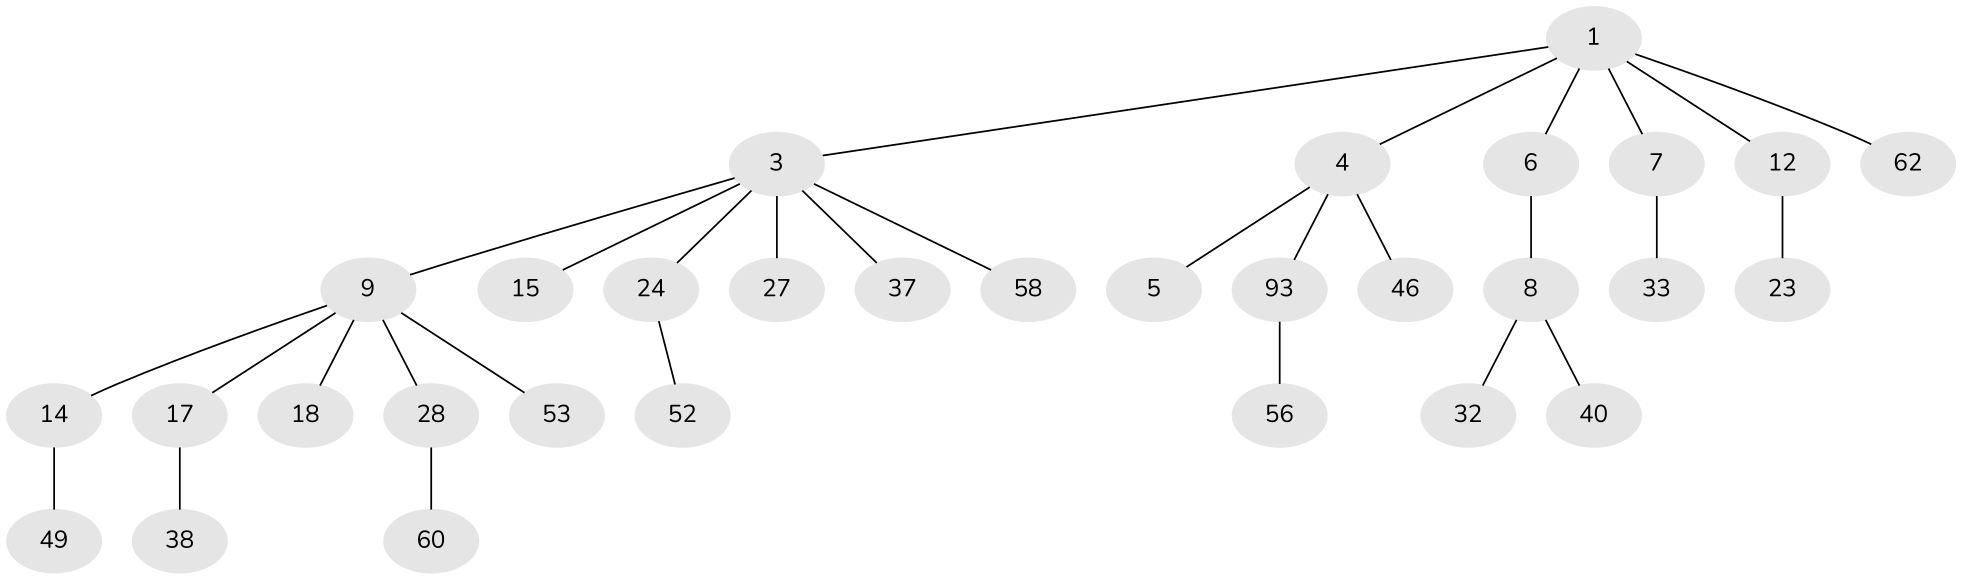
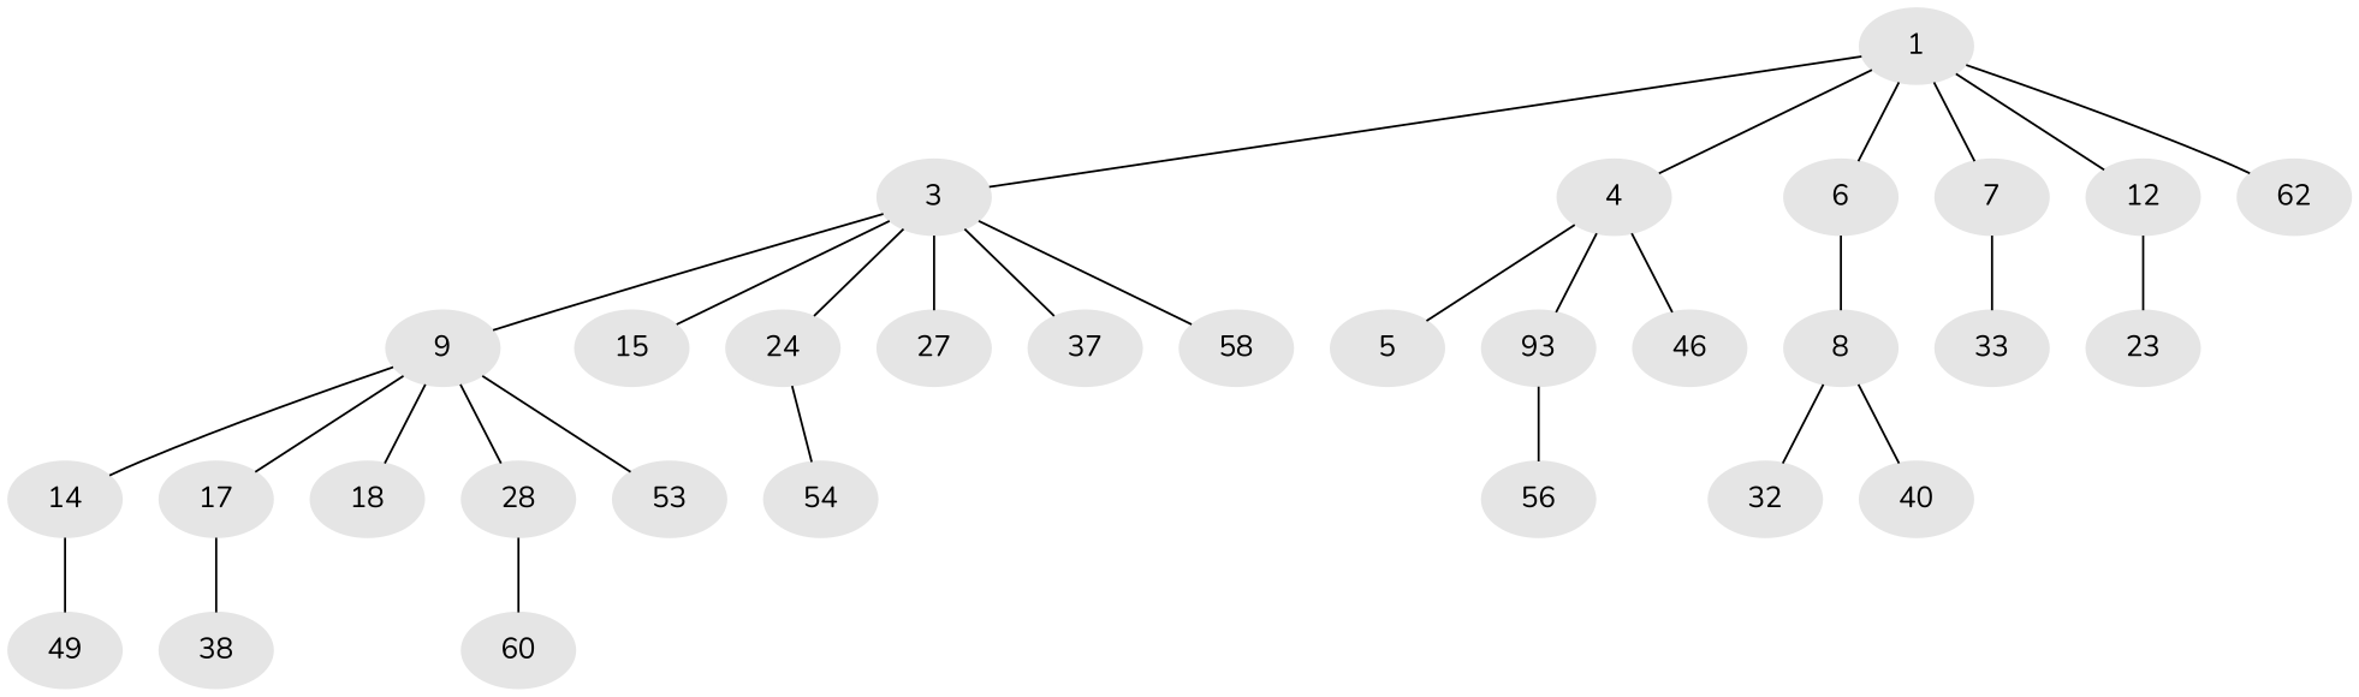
  graph {
    fontname=Nunito
    node [color=gray90 fontname=Nunito style=filled]
    edge [fontname=Nunito]
    1 [super="+2+35"]
    3
    4
    6 [super="+34"]
    7 [super="+25+45"]
    12 [super="+55+19"]
    62
    9 [super="+11+36+10"]
    15
    24
    27
    37
    58
    5 [super="+16"]
    n15 [label=93 super="+50+20"]
    n16 [label=46 super="+59"]
    8 [super="+29+21"]
    33
    23
    14 [super="+41+39"]
    17 [super="+22+26"]
    18 [super="+61+57"]
    28 [super="+44"]
    53
-   54 [label=52]
+   54
    56
    32
    40
    49
    38
    60
    1 -- 3
    1 -- 4
    1 -- 6
    1 -- 7
    1 -- 12
    1 -- 62
    3 -- 9
    3 -- 15
    3 -- 24
    3 -- 27
    3 -- 37
    3 -- 58
    4 -- 5
    4 -- n15
    4 -- n16
    6 -- 8
    7 -- 33
    12 -- 23
    9 -- 14
    9 -- 17
    9 -- 18
    9 -- 28
    9 -- 53
    24 -- 54
    n15 -- 56
    8 -- 32
    8 -- 40
    14 -- 49
    17 -- 38
    28 -- 60
  }
